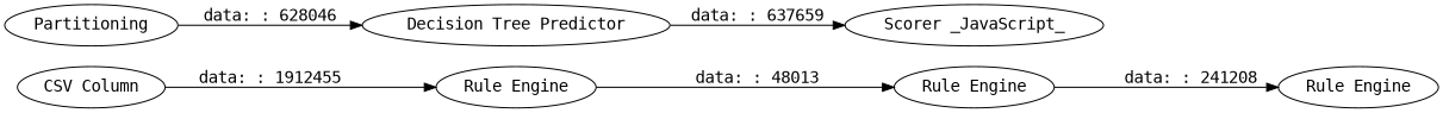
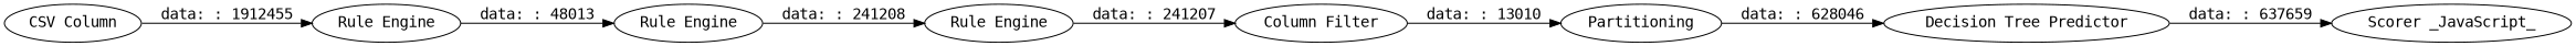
  digraph {
    fontname="DejaVu Sans Mono"
    rankdir=LR
    node [fontname="DejaVu Sans Mono"]
    edge [fontname="DejaVu Sans Mono"]
    n1 [label="Rule Engine"]
    n2 [label="Rule Engine"]
    n3 [label="Rule Engine"]
    n4 [label=Partitioning]
    n5 [label="Decision Tree Predictor"]
    n6 [label="Scorer _JavaScript_"]
+   n7 [label="Column Filter"]
    n8 [label="CSV Column"]
    n1 -> n2 [label="data: : 48013"]
    n2 -> n3 [label="data: : 241208"]
+   n3 -> n7 [label="data: : 241207"]
    n4 -> n5 [label="data: : 628046"]
    n5 -> n6 [label="data: : 637659"]
+   n7 -> n4 [label="data: : 13010"]
    n8 -> n1 [label="data: : 1912455"]
  }
